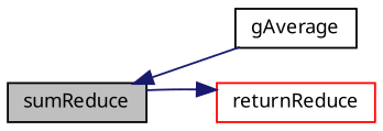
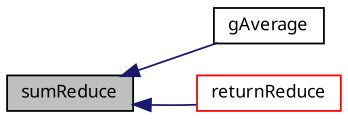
  digraph {
    fontname="Noto Sans"
    rankdir=LR
    node [color=black fontname="Noto Sans" fontsize=10 shape=record]
    edge [color=midnightblue dir=back fontname="Noto Sans" fontsize=10 labelfontname=Helvetica labelfontsize=10 style=solid]
    n1 [fillcolor=grey75 fontcolor=black height=0.2 label=sumReduce style=filled width=0.4]
    n2 [height=0.2 label=gAverage width=0.4]
    n3 [color=red height=0.2 label=returnReduce width=0.4]
    n1 -> n2
-   n3 -> n1
+   n1 -> n3
  }
